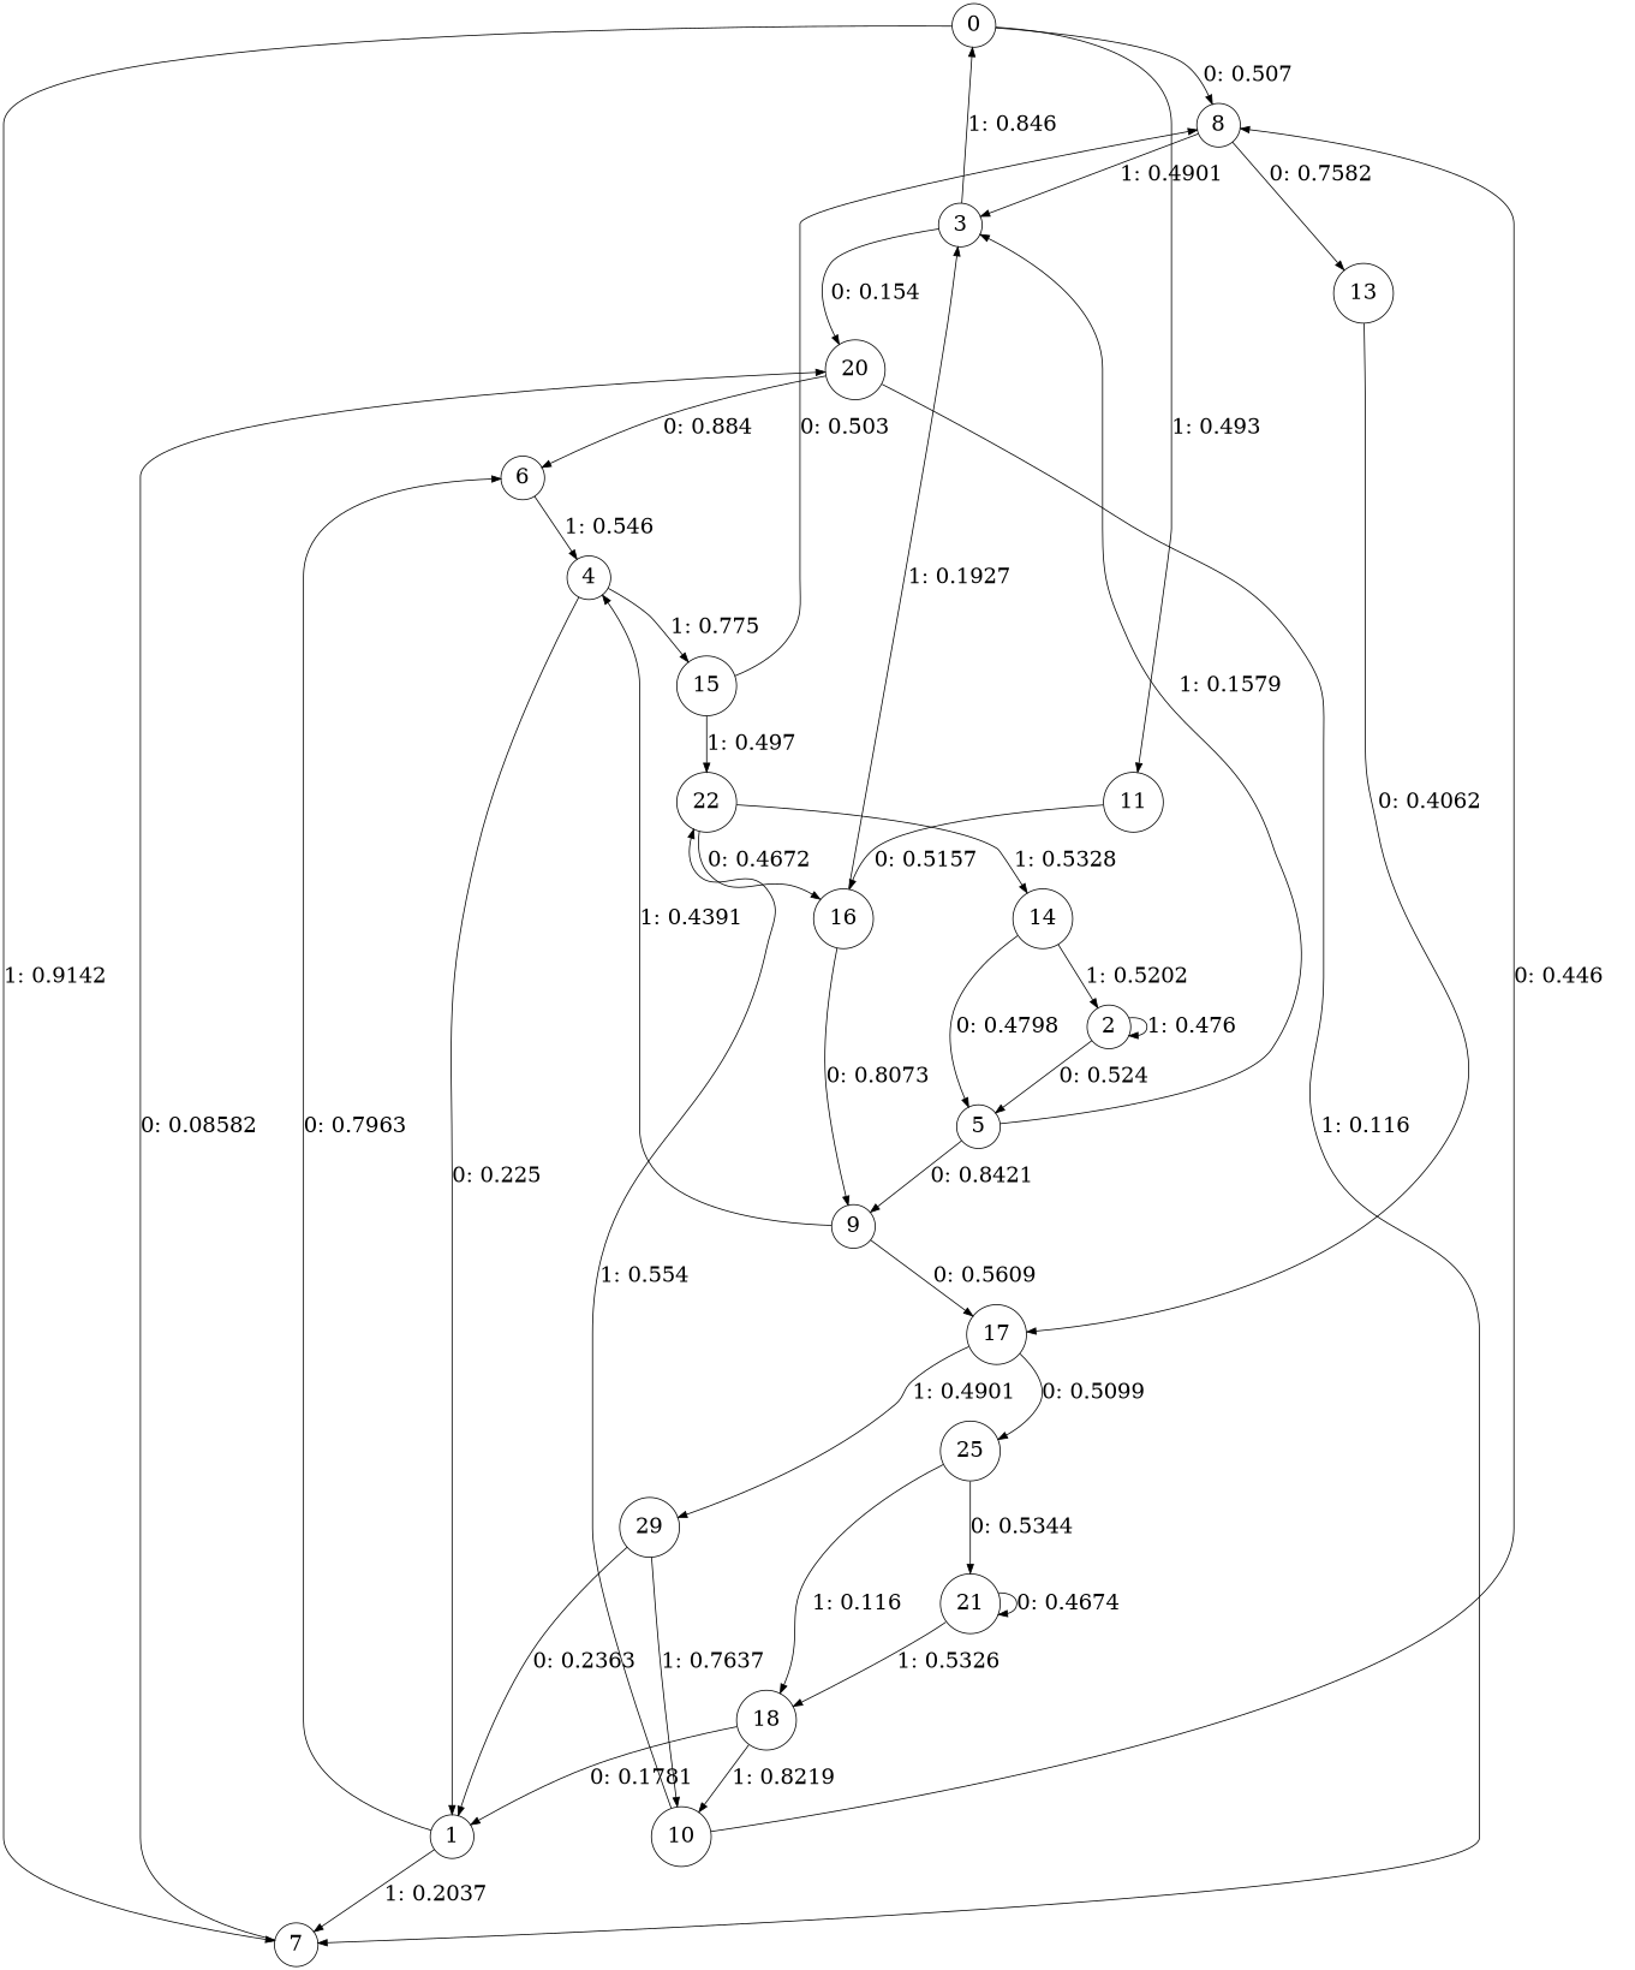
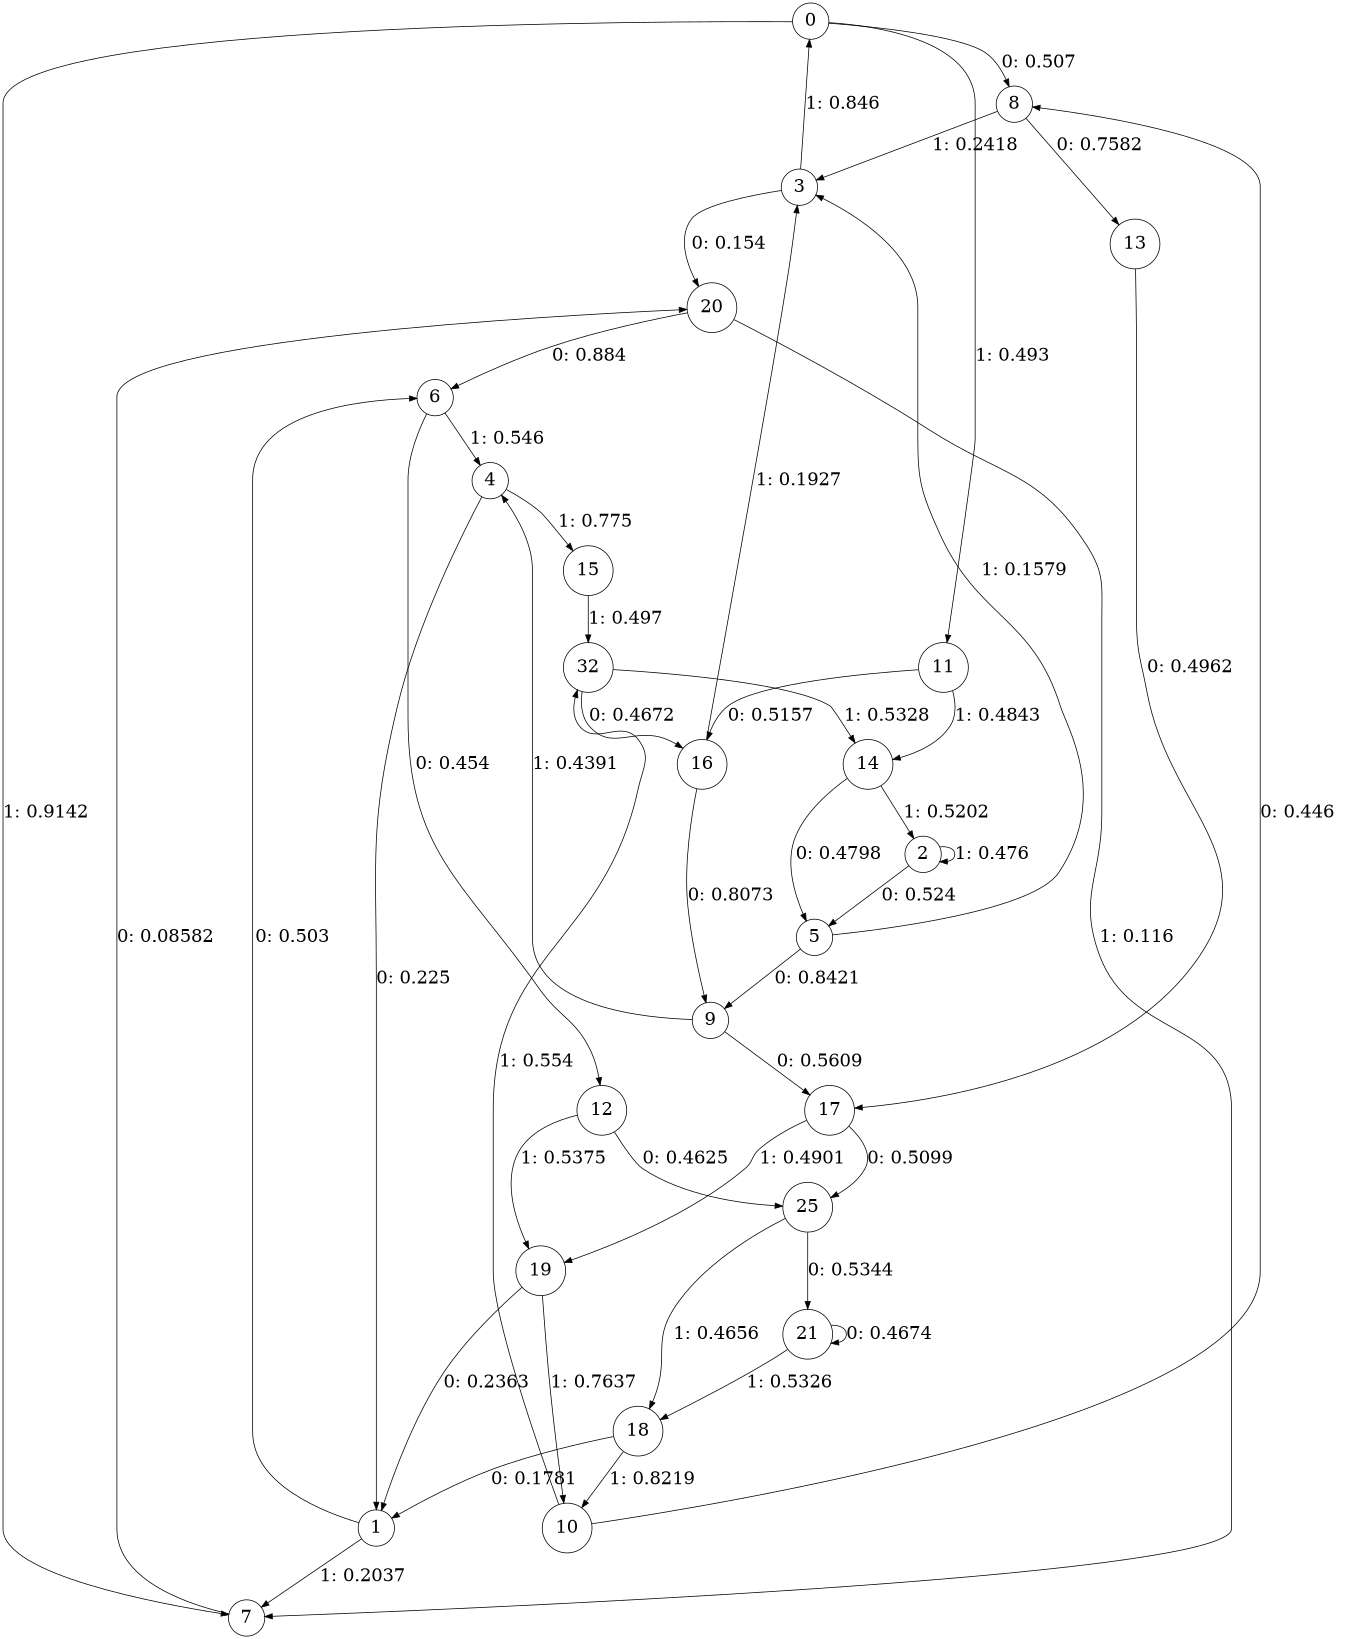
  digraph {
    node [fontsize=24 shape=circle]
    edge [fontsize=24]
    0
    8
    11
    7
    3
    13
    16
    14
    20
    17
    9
    2
    5
    1
    6
    4
+   12
    15
    n19 [label=25]
-   19 [label=29]
-   22
+   19
+   22 [label=32]
    18
    21
    10
    0 -> 8 [label="0: 0.507    "]
    0 -> 11 [label="1: 0.493    "]
    0 -> 7 [label="1: 0.9142   "]
-   8 -> 3 [label="1: 0.4901   "]
+   8 -> 3 [label="1: 0.2418   "]
    8 -> 13 [label="0: 0.7582   "]
    11 -> 16 [label="0: 0.5157   "]
+   11 -> 14 [label="1: 0.4843   "]
    7 -> 20 [label="0: 0.08582  "]
    3 -> 0 [label="1: 0.846    "]
    3 -> 20 [label="0: 0.154    "]
-   13 -> 17 [label="0: 0.4062   "]
+   13 -> 17 [label="0: 0.4962   "]
    16 -> 3 [label="1: 0.1927   "]
    16 -> 9 [label="0: 0.8073   "]
    14 -> 2 [label="1: 0.5202   "]
    14 -> 5 [label="0: 0.4798   "]
    20 -> 7 [label="1: 0.116    "]
    20 -> 6 [label="0: 0.884    "]
    17 -> n19 [label="0: 0.5099   "]
    17 -> 19 [label="1: 0.4901   "]
    9 -> 17 [label="0: 0.5609   "]
    9 -> 4 [label="1: 0.4391   "]
    2 -> 2 [label="1: 0.476    "]
    2 -> 5 [label="0: 0.524    "]
    5 -> 3 [label="1: 0.1579   "]
    5 -> 9 [label="0: 0.8421   "]
    1 -> 7 [label="1: 0.2037   "]
-   1 -> 6 [label="0: 0.7963   "]
+   1 -> 6 [label="0: 0.503    "]
    6 -> 4 [label="1: 0.546    "]
+   6 -> 12 [label="0: 0.454    "]
    4 -> 1 [label="0: 0.225    "]
    4 -> 15 [label="1: 0.775    "]
-   15 -> 8 [label="0: 0.503    "]
+   12 -> n19 [label="0: 0.4625   "]
+   12 -> 19 [label="1: 0.5375   "]
    15 -> 22 [label="1: 0.497    "]
-   n19 -> 18 [label="1: 0.116    "]
+   n19 -> 18 [label="1: 0.4656   "]
    n19 -> 21 [label="0: 0.5344   "]
    19 -> 1 [label="0: 0.2363   "]
    19 -> 10 [label="1: 0.7637   "]
    22 -> 16 [label="0: 0.4672   "]
    22 -> 14 [label="1: 0.5328   "]
    18 -> 1 [label="0: 0.1781   "]
    18 -> 10 [label="1: 0.8219   "]
    21 -> 18 [label="1: 0.5326   "]
    21 -> 21 [label="0: 0.4674   "]
    10 -> 8 [label="0: 0.446    "]
    10 -> 22 [label="1: 0.554    "]
  }
